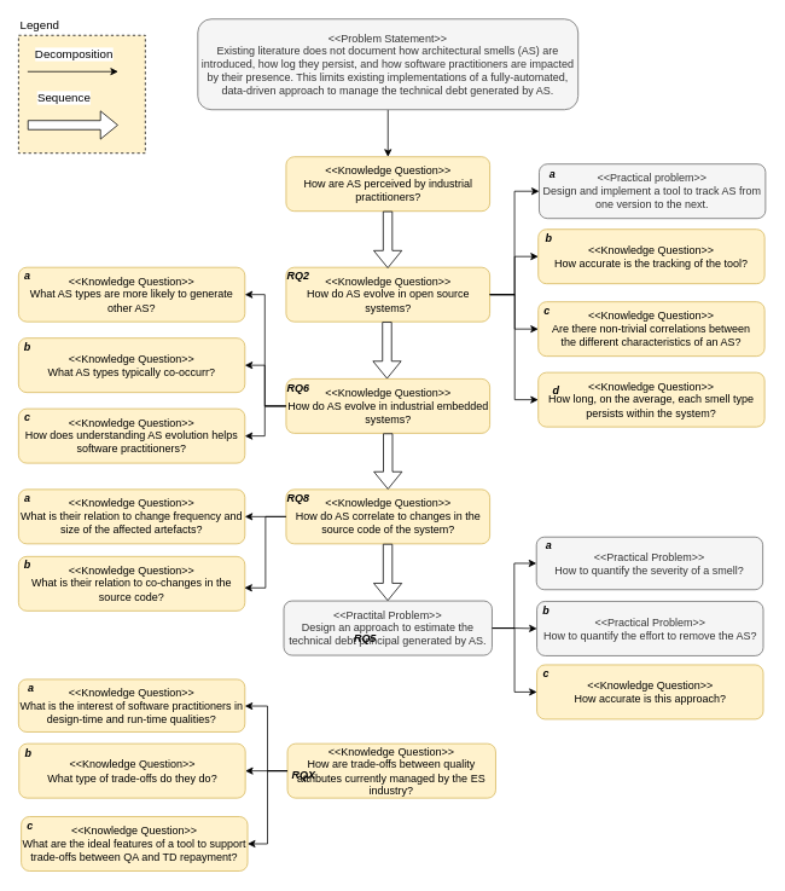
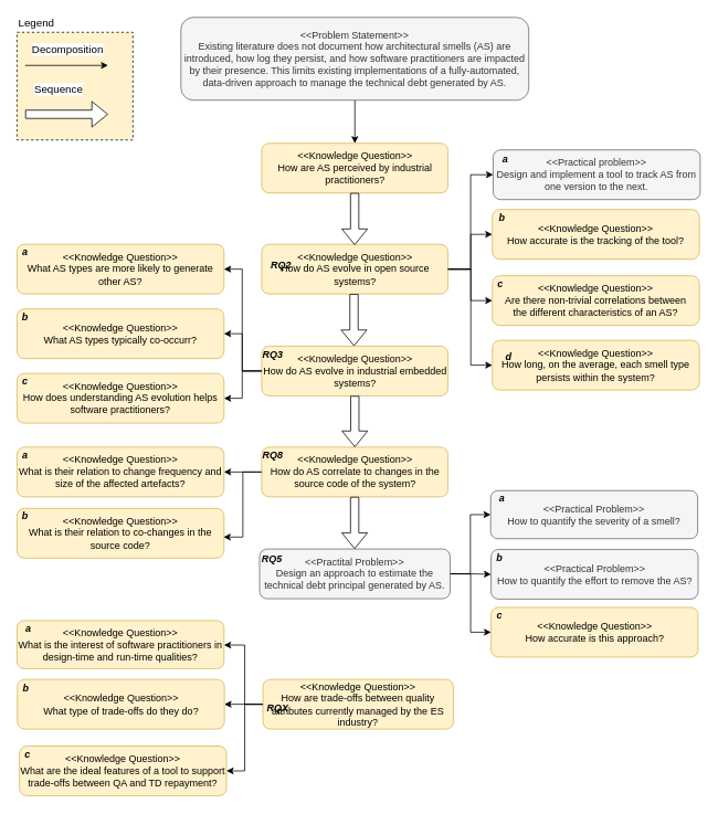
  <mxCell id="0" />
  <mxCell id="1" parent="0" />
  <mxCell id="2" style="edgeStyle=orthogonalEdgeStyle;rounded=0;orthogonalLoop=1;jettySize=auto;html=1;entryX=0.5;entryY=0;entryDx=0;entryDy=0;" parent="1" source="3" target="86" edge="1"><mxGeometry relative="1" as="geometry"><mxPoint x="430" y="152" as="targetPoint" /></mxGeometry></mxCell>
  <mxCell id="3" value="&lt;div&gt;&amp;lt;&amp;lt;Problem Statement&amp;gt;&amp;gt;&lt;/div&gt;&lt;div&gt;Existing literature does not document how architectural smells (AS) are introduced, how log they persist, and how software practitioners are impacted by their presence. This limits existing implementations of a fully-automated, data-driven approach to manage the technical debt generated by AS.&lt;/div&gt;" style="rounded=1;whiteSpace=wrap;html=1;fillColor=#f5f5f5;strokeColor=#666666;fontColor=#333333;" parent="1" vertex="1"><mxGeometry x="218" y="20" width="420" height="100" as="geometry" /></mxCell>
  <mxCell id="4" value="&lt;div&gt;&amp;lt;&amp;lt;Knowledge Question&amp;gt;&amp;gt;&lt;/div&gt;&lt;div&gt;&lt;div&gt;How  accurate is  the  tracking of the tool&lt;span&gt;?&lt;/span&gt;&lt;/div&gt;&lt;/div&gt;" style="rounded=1;whiteSpace=wrap;html=1;fillColor=#fff2cc;strokeColor=#d6b656;" parent="1" vertex="1"><mxGeometry x="594" y="252" width="250" height="60" as="geometry" /></mxCell>
  <mxCell id="5" value="" style="group" parent="1" vertex="1" connectable="0"><mxGeometry x="20" y="38" width="140" height="130" as="geometry" /></mxCell>
  <mxCell id="6" value="" style="group" parent="5" vertex="1" connectable="0"><mxGeometry width="140" height="130" as="geometry" /></mxCell>
  <mxCell id="7" value="Legend" style="whiteSpace=wrap;html=1;fontSize=13;align=left;labelPosition=center;verticalLabelPosition=top;verticalAlign=bottom;dashed=1;fillColor=#fff2cc;" parent="6" vertex="1"><mxGeometry width="140" height="130" as="geometry" /></mxCell>
  <mxCell id="8" value="Sequence" style="shape=flexArrow;endArrow=classic;html=1;fillColor=#ffffff;fontSize=13;" parent="6" edge="1"><mxGeometry x="-0.2" y="30" width="50" height="50" relative="1" as="geometry"><mxPoint x="10" y="99" as="sourcePoint" /><mxPoint x="110" y="99" as="targetPoint" /><mxPoint as="offset" /></mxGeometry></mxCell>
  <mxCell id="9" value="" style="endArrow=classic;html=1;fontSize=13;" parent="6" edge="1"><mxGeometry width="50" height="50" relative="1" as="geometry"><mxPoint x="10" y="40" as="sourcePoint" /><mxPoint x="110" y="40" as="targetPoint" /></mxGeometry></mxCell>
  <mxCell id="10" value="Decomposition" style="text;html=1;resizable=0;points=[];align=center;verticalAlign=middle;labelBackgroundColor=#ffffff;fontSize=13;direction=south;" parent="9" vertex="1" connectable="0"><mxGeometry x="0.467" y="-1" relative="1" as="geometry"><mxPoint x="-23" y="-21" as="offset" /></mxGeometry></mxCell>
  <mxCell id="11" value="" style="group;flipV=0;" parent="1" vertex="1" connectable="0"><mxGeometry x="595" y="180" width="250" height="60" as="geometry" /></mxCell>
  <mxCell id="12" value="&lt;div&gt;&amp;lt;&amp;lt;Practical problem&amp;gt;&amp;gt;&lt;/div&gt;&lt;div&gt;Design and implement a tool to track AS from one version to the next.&lt;/div&gt;" style="rounded=1;whiteSpace=wrap;html=1;fillColor=#f5f5f5;strokeColor=#666666;fontColor=#333333;" parent="11" vertex="1"><mxGeometry width="250.0" height="60" as="geometry" /></mxCell>
  <mxCell id="13" value="a" style="text;html=1;strokeColor=none;fillColor=none;align=center;verticalAlign=middle;whiteSpace=wrap;rounded=0;fontStyle=3" parent="11" vertex="1"><mxGeometry x="4.891" y="1.5" width="19.565" height="20" as="geometry" /></mxCell>
  <mxCell id="14" style="edgeStyle=orthogonalEdgeStyle;rounded=0;html=1;jettySize=auto;orthogonalLoop=1;exitX=1;exitY=0.5;entryX=0;entryY=0.5;entryDx=0;entryDy=0;exitDx=0;exitDy=0;" parent="1" source="21" target="52" edge="1"><mxGeometry relative="1" as="geometry"><mxPoint x="542.5" y="587.5" as="sourcePoint" /><mxPoint x="588.5" y="512.5" as="targetPoint" /></mxGeometry></mxCell>
  <mxCell id="15" value="" style="edgeStyle=orthogonalEdgeStyle;rounded=0;html=1;jettySize=auto;orthogonalLoop=1;entryX=0;entryY=0.5;entryDx=0;entryDy=0;exitX=1;exitY=0.5;exitDx=0;exitDy=0;" parent="1" source="21" target="44" edge="1"><mxGeometry relative="1" as="geometry"><mxPoint x="542.25" y="587.5" as="sourcePoint" /></mxGeometry></mxCell>
  <mxCell id="16" value="" style="group" parent="1" vertex="1" connectable="0"><mxGeometry x="315.5" y="294" width="225.0" height="60" as="geometry" /></mxCell>
  <mxCell id="17" value="" style="group;flipV=0;" parent="16" vertex="1" connectable="0"><mxGeometry x="-2.842e-14" width="225.0" height="60" as="geometry" /></mxCell>
  <mxCell id="18" value="&amp;lt;&amp;lt;Knowledge Question&amp;gt;&amp;gt;&lt;br&gt;How do AS evolve in open source systems?" style="rounded=1;whiteSpace=wrap;html=1;fillColor=#fff2cc;strokeColor=#d6b656;" parent="17" vertex="1"><mxGeometry x="5.684e-14" width="225" height="60" as="geometry" /></mxCell>
- <mxCell id="19" value="RQ2" style="text;html=1;strokeColor=none;fillColor=none;align=center;verticalAlign=middle;whiteSpace=wrap;rounded=0;fontStyle=3" parent="17" vertex="1"><mxGeometry x="4.0" width="18" height="20" as="geometry" /></mxCell>
+ <mxCell id="19" value="RQ2" style="text;html=1;strokeColor=none;fillColor=none;align=center;verticalAlign=middle;whiteSpace=wrap;rounded=0;fontStyle=3" parent="17" vertex="1"><mxGeometry x="14" y="15" width="18" height="20" as="geometry" /></mxCell>
  <mxCell id="20" value="" style="group" parent="1" vertex="1" connectable="0"><mxGeometry x="312.25" y="662" width="231.5" height="60" as="geometry" /></mxCell>
  <mxCell id="21" value="&lt;div&gt;&amp;lt;&amp;lt;Practital Problem&amp;gt;&amp;gt;&lt;/div&gt;&lt;div&gt;Design an approach to estimate the technical debt principal generated by AS.&lt;br&gt;&lt;/div&gt;" style="rounded=1;whiteSpace=wrap;html=1;fillColor=#f5f5f5;strokeColor=#666666;fontColor=#333333;flipV=1;flipH=1;" parent="20" vertex="1"><mxGeometry x="0.75" width="230" height="60" as="geometry" /></mxCell>
- <mxCell id="22" value="RQ5" style="text;html=1;strokeColor=none;fillColor=none;align=center;verticalAlign=middle;whiteSpace=wrap;rounded=0;fontStyle=3" parent="20" vertex="1"><mxGeometry x="81.75" y="32" width="18" height="20" as="geometry" /></mxCell>
+ <mxCell id="22" value="RQ5" style="text;html=1;strokeColor=none;fillColor=none;align=center;verticalAlign=middle;whiteSpace=wrap;rounded=0;fontStyle=3" parent="20" vertex="1"><mxGeometry x="6.75" y="2" width="18" height="20" as="geometry" /></mxCell>
  <mxCell id="23" value="b" style="text;html=1;strokeColor=none;fillColor=none;align=center;verticalAlign=middle;whiteSpace=wrap;rounded=0;fontStyle=3" parent="1" vertex="1"><mxGeometry x="596" y="252" width="20" height="20" as="geometry" /></mxCell>
  <mxCell id="24" value="" style="group" parent="1" vertex="1" connectable="0"><mxGeometry x="315.5" y="417" width="225.0" height="60" as="geometry" /></mxCell>
  <mxCell id="25" value="" style="group;flipV=0;" parent="24" vertex="1" connectable="0"><mxGeometry x="-2.842e-14" width="225.0" height="60" as="geometry" /></mxCell>
  <mxCell id="26" value="&amp;lt;&amp;lt;Knowledge Question&amp;gt;&amp;gt;&lt;br&gt;How do AS evolve in industrial embedded systems?" style="rounded=1;whiteSpace=wrap;html=1;fillColor=#fff2cc;strokeColor=#d6b656;" parent="25" vertex="1"><mxGeometry x="5.684e-14" width="225" height="60" as="geometry" /></mxCell>
- <mxCell id="27" value="RQ6" style="text;html=1;strokeColor=none;fillColor=none;align=center;verticalAlign=middle;whiteSpace=wrap;rounded=0;fontStyle=3" parent="25" vertex="1"><mxGeometry x="4.0" width="18" height="20" as="geometry" /></mxCell>
+ <mxCell id="27" value="RQ3" style="text;html=1;strokeColor=none;fillColor=none;align=center;verticalAlign=middle;whiteSpace=wrap;rounded=0;fontStyle=3" parent="25" vertex="1"><mxGeometry x="4.0" width="18" height="20" as="geometry" /></mxCell>
  <mxCell id="28" style="edgeStyle=orthogonalEdgeStyle;rounded=0;orthogonalLoop=1;jettySize=auto;html=1;exitX=0.5;exitY=1;exitDx=0;exitDy=0;" parent="25" source="26" target="26" edge="1"><mxGeometry relative="1" as="geometry" /></mxCell>
  <mxCell id="29" value="" style="group" parent="1" vertex="1" connectable="0"><mxGeometry x="594" y="332" width="250" height="60" as="geometry" /></mxCell>
  <mxCell id="30" value="&amp;lt;&amp;lt;Knowledge Question&amp;gt;&amp;gt;&lt;br&gt;&lt;div&gt;Are there non-trivial correlations between&lt;/div&gt;&lt;div&gt;the different characteristics of an AS?&lt;/div&gt;" style="rounded=1;whiteSpace=wrap;html=1;fillColor=#fff2cc;strokeColor=#d6b656;" parent="29" vertex="1"><mxGeometry width="250" height="60" as="geometry" /></mxCell>
  <mxCell id="31" value="c" style="text;html=1;strokeColor=none;fillColor=none;align=center;verticalAlign=middle;whiteSpace=wrap;rounded=0;fontStyle=3" parent="29" vertex="1"><mxGeometry width="20" height="20" as="geometry" /></mxCell>
  <mxCell id="32" value="" style="group" parent="1" vertex="1" connectable="0"><mxGeometry x="20" y="294" width="250" height="60" as="geometry" /></mxCell>
  <mxCell id="33" value="&amp;lt;&amp;lt;Knowledge Question&amp;gt;&amp;gt;&lt;br&gt;What AS types are more likely to generate other AS?" style="rounded=1;whiteSpace=wrap;html=1;fillColor=#fff2cc;strokeColor=#d6b656;" parent="32" vertex="1"><mxGeometry width="250" height="60" as="geometry" /></mxCell>
  <mxCell id="34" value="a" style="text;html=1;strokeColor=none;fillColor=none;align=center;verticalAlign=middle;whiteSpace=wrap;rounded=0;fontStyle=3" parent="32" vertex="1"><mxGeometry width="20" height="20" as="geometry" /></mxCell>
  <mxCell id="35" style="edgeStyle=orthogonalEdgeStyle;rounded=0;orthogonalLoop=1;jettySize=auto;html=1;exitX=0;exitY=0.5;exitDx=0;exitDy=0;entryX=1;entryY=0.5;entryDx=0;entryDy=0;" parent="1" source="26" target="33" edge="1"><mxGeometry relative="1" as="geometry"><mxPoint x="302" y="483" as="sourcePoint" /><Array as="points"><mxPoint x="292" y="447" /><mxPoint x="292" y="324" /></Array></mxGeometry></mxCell>
  <mxCell id="36" value="" style="group" parent="1" vertex="1" connectable="0"><mxGeometry x="594" y="410" width="250" height="60" as="geometry" /></mxCell>
  <mxCell id="37" value="&amp;lt;&amp;lt;Knowledge Question&amp;gt;&amp;gt;&lt;br&gt;&lt;div&gt;How long, on the average, each smell type persists within the system?&lt;/div&gt;" style="rounded=1;whiteSpace=wrap;html=1;fillColor=#fff2cc;strokeColor=#d6b656;" parent="36" vertex="1"><mxGeometry width="250" height="60" as="geometry" /></mxCell>
  <mxCell id="38" value="d" style="text;html=1;strokeColor=none;fillColor=none;align=center;verticalAlign=middle;whiteSpace=wrap;rounded=0;fontStyle=3" parent="36" vertex="1"><mxGeometry x="10" y="10" width="20" height="20" as="geometry" /></mxCell>
  <mxCell id="39" value="" style="group" parent="1" vertex="1" connectable="0"><mxGeometry x="20" y="372" width="250" height="60" as="geometry" /></mxCell>
  <mxCell id="40" value="&amp;lt;&amp;lt;Knowledge Question&amp;gt;&amp;gt;&lt;br&gt;What AS types typically co-occurr?" style="rounded=1;whiteSpace=wrap;html=1;fillColor=#fff2cc;strokeColor=#d6b656;" parent="39" vertex="1"><mxGeometry width="250" height="60" as="geometry" /></mxCell>
  <mxCell id="41" value="b" style="text;html=1;strokeColor=none;fillColor=none;align=center;verticalAlign=middle;whiteSpace=wrap;rounded=0;fontStyle=3" parent="39" vertex="1"><mxGeometry width="20" height="20" as="geometry" /></mxCell>
  <mxCell id="42" style="edgeStyle=orthogonalEdgeStyle;rounded=0;orthogonalLoop=1;jettySize=auto;html=1;entryX=1;entryY=0.5;entryDx=0;entryDy=0;" parent="1" source="26" target="40" edge="1"><mxGeometry relative="1" as="geometry"><Array as="points"><mxPoint x="292" y="447" /><mxPoint x="292" y="402" /></Array></mxGeometry></mxCell>
  <mxCell id="43" value="" style="group" parent="1" vertex="1" connectable="0"><mxGeometry x="592.5" y="732.5" width="250" height="60" as="geometry" /></mxCell>
  <mxCell id="44" value="&lt;div&gt;&amp;lt;&amp;lt;Knowledge Question&amp;gt;&amp;gt;&lt;/div&gt;&lt;div&gt;How accurate is this approach?&lt;/div&gt;" style="rounded=1;whiteSpace=wrap;html=1;fillColor=#fff2cc;strokeColor=#d6b656;flipV=1;flipH=1;" parent="43" vertex="1"><mxGeometry width="250" height="60" as="geometry" /></mxCell>
  <mxCell id="45" value="c" style="text;html=1;strokeColor=none;fillColor=none;align=center;verticalAlign=middle;whiteSpace=wrap;rounded=0;fontStyle=3" parent="43" vertex="1"><mxGeometry x="0.5" y="0.5" width="20" height="20" as="geometry" /></mxCell>
  <mxCell id="46" value="" style="group" parent="1" vertex="1" connectable="0"><mxGeometry x="592.5" y="662.5" width="250" height="60" as="geometry" /></mxCell>
  <mxCell id="47" value="&amp;lt;&amp;lt;Practical Problem&amp;gt;&amp;gt;&lt;br&gt;How to quantify the effort to remove the AS?" style="rounded=1;whiteSpace=wrap;html=1;fillColor=#f5f5f5;strokeColor=#666666;fontColor=#333333;" parent="46" vertex="1"><mxGeometry width="250" height="60" as="geometry" /></mxCell>
  <mxCell id="48" value="b" style="text;html=1;strokeColor=none;fillColor=none;align=center;verticalAlign=middle;whiteSpace=wrap;rounded=0;fontStyle=3" parent="46" vertex="1"><mxGeometry x="0.498" y="0.5" width="19.92" height="20" as="geometry" /></mxCell>
  <mxCell id="49" value="" style="group" parent="1" vertex="1" connectable="0"><mxGeometry x="592.5" y="591.5" width="250" height="60" as="geometry" /></mxCell>
  <mxCell id="50" value="" style="group;flipV=0;" parent="49" vertex="1" connectable="0"><mxGeometry x="-0.5" y="1.935" width="250" height="58.065" as="geometry" /></mxCell>
  <mxCell id="51" value="" style="group" parent="50" vertex="1" connectable="0"><mxGeometry width="250" height="58.065" as="geometry" /></mxCell>
  <mxCell id="52" value="&amp;lt;&amp;lt;Practical Problem&amp;gt;&amp;gt;&lt;br&gt;&lt;div&gt;&lt;div&gt;&lt;span&gt;How to quantify the severity of a smell?&lt;/span&gt;&lt;/div&gt;&lt;/div&gt;" style="rounded=1;whiteSpace=wrap;html=1;fillColor=#f5f5f5;strokeColor=#666666;flipV=1;flipH=1;fontColor=#333333;" parent="51" vertex="1"><mxGeometry y="-1.935" width="250" height="58.065" as="geometry" /></mxCell>
  <mxCell id="53" value="a" style="text;html=1;strokeColor=none;fillColor=none;align=center;verticalAlign=middle;whiteSpace=wrap;rounded=0;fontStyle=3" parent="49" vertex="1"><mxGeometry x="3" width="20" height="19.355" as="geometry" /></mxCell>
  <mxCell id="54" style="edgeStyle=orthogonalEdgeStyle;rounded=0;orthogonalLoop=1;jettySize=auto;html=1;entryX=0;entryY=0.5;entryDx=0;entryDy=0;" parent="1" source="21" target="47" edge="1"><mxGeometry relative="1" as="geometry"><mxPoint x="554" y="654" as="targetPoint" /></mxGeometry></mxCell>
  <mxCell id="55" value="" style="group" parent="1" vertex="1" connectable="0"><mxGeometry x="315.5" y="539" width="225.0" height="60" as="geometry" /></mxCell>
  <mxCell id="56" value="" style="group;flipV=0;" parent="55" vertex="1" connectable="0"><mxGeometry x="-2.842e-14" width="225.0" height="60" as="geometry" /></mxCell>
  <mxCell id="57" value="&amp;lt;&amp;lt;Knowledge Question&amp;gt;&amp;gt;&lt;br&gt;How do AS correlate to changes in the source code of the system?" style="rounded=1;whiteSpace=wrap;html=1;fillColor=#fff2cc;strokeColor=#d6b656;" parent="56" vertex="1"><mxGeometry x="5.684e-14" width="225" height="60" as="geometry" /></mxCell>
  <mxCell id="58" value="RQ8" style="text;html=1;strokeColor=none;fillColor=none;align=center;verticalAlign=middle;whiteSpace=wrap;rounded=0;fontStyle=3" parent="56" vertex="1"><mxGeometry x="4.0" width="18" height="20" as="geometry" /></mxCell>
  <mxCell id="59" style="shape=flexArrow;endArrow=classic;html=1;fillColor=#ffffff;fontFamily=Helvetica;fontSize=11;fontColor=#000000;align=center;strokeColor=#000000;edgeStyle=orthogonalEdgeStyle;entryX=0.5;entryY=0;entryDx=0;entryDy=0;exitX=0.5;exitY=1;exitDx=0;exitDy=0;" parent="1" source="26" target="57" edge="1"><mxGeometry relative="1" as="geometry"><mxPoint x="403" y="518" as="sourcePoint" /><mxPoint x="425.91" y="549" as="targetPoint" /></mxGeometry></mxCell>
  <mxCell id="60" style="shape=flexArrow;endArrow=classic;html=1;fillColor=#ffffff;fontFamily=Helvetica;fontSize=11;fontColor=#000000;align=center;strokeColor=#000000;edgeStyle=orthogonalEdgeStyle;entryX=0.5;entryY=0;entryDx=0;entryDy=0;exitX=0.5;exitY=1;exitDx=0;exitDy=0;" parent="1" edge="1"><mxGeometry relative="1" as="geometry"><mxPoint x="427.76" y="599" as="sourcePoint" /><mxPoint x="427.76" y="662" as="targetPoint" /></mxGeometry></mxCell>
  <mxCell id="61" value="" style="group;flipV=0;" parent="1" vertex="1" connectable="0"><mxGeometry x="317" y="819.5" width="230" height="60" as="geometry" /></mxCell>
  <mxCell id="62" value="" style="group" parent="61" vertex="1" connectable="0"><mxGeometry width="230" height="60" as="geometry" /></mxCell>
  <mxCell id="63" value="&lt;div&gt;&amp;lt;&amp;lt;Knowledge Question&amp;gt;&amp;gt;&lt;/div&gt;&lt;div&gt;How are trade-offs between quality attributes currently managed by the ES industry?&lt;/div&gt;" style="rounded=1;whiteSpace=wrap;html=1;fillColor=#fff2cc;strokeColor=#d6b656;" parent="62" vertex="1"><mxGeometry width="230" height="60" as="geometry" /></mxCell>
  <mxCell id="64" value="RQX" style="text;html=1;strokeColor=none;fillColor=none;align=center;verticalAlign=middle;whiteSpace=wrap;rounded=0;fontStyle=3" parent="62" vertex="1"><mxGeometry x="9" y="24" width="18" height="20" as="geometry" /></mxCell>
  <mxCell id="65" style="shape=flexArrow;endArrow=classic;html=1;fillColor=#ffffff;fontFamily=Helvetica;fontSize=11;fontColor=#000000;align=center;strokeColor=#000000;edgeStyle=orthogonalEdgeStyle;exitX=0.5;exitY=1;exitDx=0;exitDy=0;" parent="1" edge="1"><mxGeometry relative="1" as="geometry"><mxPoint x="426.96" y="354" as="sourcePoint" /><mxPoint x="427" y="417" as="targetPoint" /></mxGeometry></mxCell>
  <mxCell id="66" style="edgeStyle=orthogonalEdgeStyle;rounded=0;orthogonalLoop=1;jettySize=auto;html=1;entryX=0;entryY=0.5;entryDx=0;entryDy=0;" parent="1" source="18" target="12" edge="1"><mxGeometry relative="1" as="geometry" /></mxCell>
  <mxCell id="67" style="edgeStyle=orthogonalEdgeStyle;rounded=0;orthogonalLoop=1;jettySize=auto;html=1;entryX=0;entryY=0.5;entryDx=0;entryDy=0;" parent="1" source="18" target="4" edge="1"><mxGeometry relative="1" as="geometry"><Array as="points"><mxPoint x="568" y="324" /><mxPoint x="568" y="282" /></Array></mxGeometry></mxCell>
  <mxCell id="68" style="edgeStyle=orthogonalEdgeStyle;rounded=0;orthogonalLoop=1;jettySize=auto;html=1;entryX=0;entryY=0.5;entryDx=0;entryDy=0;" parent="1" source="18" target="30" edge="1"><mxGeometry relative="1" as="geometry"><mxPoint x="580" y="362" as="targetPoint" /><Array as="points"><mxPoint x="568" y="324" /><mxPoint x="568" y="362" /></Array></mxGeometry></mxCell>
  <mxCell id="69" style="edgeStyle=orthogonalEdgeStyle;rounded=0;orthogonalLoop=1;jettySize=auto;html=1;entryX=0;entryY=0.5;entryDx=0;entryDy=0;" parent="1" source="18" target="37" edge="1"><mxGeometry relative="1" as="geometry"><Array as="points"><mxPoint x="568" y="324" /><mxPoint x="568" y="440" /></Array></mxGeometry></mxCell>
  <mxCell id="70" value="&amp;lt;&amp;lt;Knowledge Question&amp;gt;&amp;gt;&lt;br&gt;What is their relation to change frequency and size of the affected artefacts?" style="rounded=1;whiteSpace=wrap;html=1;fillColor=#fff2cc;strokeColor=#d6b656;" parent="1" vertex="1"><mxGeometry x="20" y="539" width="250" height="60" as="geometry" /></mxCell>
  <mxCell id="71" value="" style="edgeStyle=orthogonalEdgeStyle;rounded=0;orthogonalLoop=1;jettySize=auto;html=1;" parent="1" source="57" target="70" edge="1"><mxGeometry relative="1" as="geometry" /></mxCell>
  <mxCell id="72" value="a" style="text;html=1;strokeColor=none;fillColor=none;align=center;verticalAlign=middle;whiteSpace=wrap;rounded=0;fontStyle=3" parent="1" vertex="1"><mxGeometry x="20" y="539" width="20" height="20" as="geometry" /></mxCell>
  <mxCell id="73" value="&amp;lt;&amp;lt;Knowledge Question&amp;gt;&amp;gt;&lt;br&gt;What is their relation to co-changes in the source code?" style="rounded=1;whiteSpace=wrap;html=1;fillColor=#fff2cc;strokeColor=#d6b656;" parent="1" vertex="1"><mxGeometry x="20" y="613" width="250" height="60" as="geometry" /></mxCell>
  <mxCell id="74" style="edgeStyle=orthogonalEdgeStyle;rounded=0;orthogonalLoop=1;jettySize=auto;html=1;entryX=0.998;entryY=0.576;entryDx=0;entryDy=0;entryPerimeter=0;" parent="1" source="57" target="73" edge="1"><mxGeometry relative="1" as="geometry" /></mxCell>
  <mxCell id="75" value="b" style="text;html=1;strokeColor=none;fillColor=none;align=center;verticalAlign=middle;whiteSpace=wrap;rounded=0;fontStyle=3" parent="1" vertex="1"><mxGeometry x="20" y="613" width="20" height="20" as="geometry" /></mxCell>
  <mxCell id="76" value="" style="group" parent="1" vertex="1" connectable="0"><mxGeometry x="20.5" y="819.5" width="250" height="60" as="geometry" /></mxCell>
  <mxCell id="77" value="&amp;lt;&amp;lt;Knowledge Question&amp;gt;&amp;gt;&lt;br&gt;What type of trade-offs do they do?" style="rounded=1;whiteSpace=wrap;html=1;fillColor=#fff2cc;strokeColor=#d6b656;fontColor=#000000;" parent="76" vertex="1"><mxGeometry width="250" height="60" as="geometry" /></mxCell>
  <mxCell id="78" value="b" style="text;html=1;strokeColor=none;fillColor=none;align=center;verticalAlign=middle;whiteSpace=wrap;rounded=0;fontStyle=3" parent="76" vertex="1"><mxGeometry x="0.498" y="0.5" width="19.92" height="20" as="geometry" /></mxCell>
  <mxCell id="79" value="" style="group" parent="1" vertex="1" connectable="0"><mxGeometry x="20.5" y="748.5" width="250" height="60" as="geometry" /></mxCell>
  <mxCell id="80" value="" style="group;flipV=0;" parent="79" vertex="1" connectable="0"><mxGeometry x="-0.5" y="1.935" width="250" height="58.065" as="geometry" /></mxCell>
  <mxCell id="81" value="" style="group" parent="80" vertex="1" connectable="0"><mxGeometry width="250" height="58.065" as="geometry" /></mxCell>
  <mxCell id="82" value="&amp;lt;&amp;lt;Knowledge Question&amp;gt;&amp;gt;&lt;br&gt;&lt;div&gt;&lt;div&gt;&lt;span&gt;What is the interest of software practitioners in design-time and run-time qualities?&lt;/span&gt;&lt;/div&gt;&lt;/div&gt;" style="rounded=1;whiteSpace=wrap;html=1;fillColor=#fff2cc;strokeColor=#d6b656;flipV=1;flipH=1;" parent="81" vertex="1"><mxGeometry y="-1.935" width="250" height="58.065" as="geometry" /></mxCell>
  <mxCell id="83" value="a" style="text;html=1;strokeColor=none;fillColor=none;align=center;verticalAlign=middle;whiteSpace=wrap;rounded=0;fontStyle=3" parent="79" vertex="1"><mxGeometry x="3" width="20" height="19.355" as="geometry" /></mxCell>
  <mxCell id="84" style="edgeStyle=orthogonalEdgeStyle;rounded=0;orthogonalLoop=1;jettySize=auto;html=1;exitX=0;exitY=0.5;exitDx=0;exitDy=0;" parent="1" source="63" target="82" edge="1"><mxGeometry relative="1" as="geometry"><Array as="points"><mxPoint x="295" y="850" /><mxPoint x="295" y="778" /></Array></mxGeometry></mxCell>
  <mxCell id="85" style="edgeStyle=orthogonalEdgeStyle;rounded=0;orthogonalLoop=1;jettySize=auto;html=1;entryX=1;entryY=0.5;entryDx=0;entryDy=0;exitX=0;exitY=0.5;exitDx=0;exitDy=0;" parent="1" source="63" target="77" edge="1"><mxGeometry relative="1" as="geometry" /></mxCell>
  <mxCell id="86" value="&amp;lt;&amp;lt;Knowledge Question&amp;gt;&amp;gt;&lt;br&gt;How are AS perceived by industrial practitioners?" style="rounded=1;whiteSpace=wrap;html=1;fillColor=#fff2cc;strokeColor=#d6b656;" parent="1" vertex="1"><mxGeometry x="315.5" y="172" width="225" height="60" as="geometry" /></mxCell>
  <mxCell id="87" value="" style="group" parent="1" vertex="1" connectable="0"><mxGeometry x="20" y="450" width="250" height="60" as="geometry" /></mxCell>
  <mxCell id="88" value="&amp;lt;&amp;lt;Knowledge Question&amp;gt;&amp;gt;&lt;br&gt;How does understanding AS evolution helps software practitioners?" style="rounded=1;whiteSpace=wrap;html=1;fillColor=#fff2cc;strokeColor=#d6b656;" parent="87" vertex="1"><mxGeometry width="250" height="60" as="geometry" /></mxCell>
  <mxCell id="89" value="c" style="text;html=1;strokeColor=none;fillColor=none;align=center;verticalAlign=middle;whiteSpace=wrap;rounded=0;fontStyle=3" parent="87" vertex="1"><mxGeometry width="20" height="20" as="geometry" /></mxCell>
  <mxCell id="90" style="edgeStyle=orthogonalEdgeStyle;rounded=0;orthogonalLoop=1;jettySize=auto;html=1;entryX=1;entryY=0.5;entryDx=0;entryDy=0;" parent="1" source="26" target="88" edge="1"><mxGeometry relative="1" as="geometry"><Array as="points"><mxPoint x="292" y="447" /><mxPoint x="292" y="480" /></Array></mxGeometry></mxCell>
  <mxCell id="91" style="shape=flexArrow;endArrow=classic;html=1;fillColor=#ffffff;fontFamily=Helvetica;fontSize=11;fontColor=#000000;align=center;strokeColor=#000000;edgeStyle=orthogonalEdgeStyle;exitX=0.5;exitY=1;exitDx=0;exitDy=0;" parent="1" edge="1"><mxGeometry relative="1" as="geometry"><mxPoint x="427.76" y="232" as="sourcePoint" /><mxPoint x="427.8" y="295" as="targetPoint" /></mxGeometry></mxCell>
  <mxCell id="92" value="" style="group" parent="1" vertex="1" connectable="0"><mxGeometry x="23" y="900" width="250" height="60" as="geometry" /></mxCell>
  <mxCell id="93" value="&amp;lt;&amp;lt;Knowledge Question&amp;gt;&amp;gt;&lt;br&gt;What are the ideal features of a tool to support trade-offs between QA and TD repayment?" style="rounded=1;whiteSpace=wrap;html=1;fillColor=#fff2cc;strokeColor=#d6b656;fontColor=#000000;" parent="92" vertex="1"><mxGeometry width="250" height="60" as="geometry" /></mxCell>
  <mxCell id="94" value="c" style="text;html=1;strokeColor=none;fillColor=none;align=center;verticalAlign=middle;whiteSpace=wrap;rounded=0;fontStyle=3" parent="92" vertex="1"><mxGeometry x="0.498" y="0.5" width="19.92" height="20" as="geometry" /></mxCell>
  <mxCell id="95" style="edgeStyle=orthogonalEdgeStyle;rounded=0;orthogonalLoop=1;jettySize=auto;html=1;entryX=1;entryY=0.5;entryDx=0;entryDy=0;" parent="1" source="63" target="93" edge="1"><mxGeometry relative="1" as="geometry" /></mxCell>
